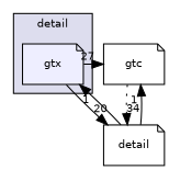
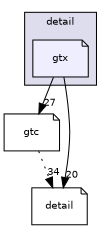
  digraph {
    compound=true
    node [fontname=Helvetica fontsize=10 shape=note]
    edge [headlabel=1 labeldistance=1.5 labelfontname=Helvetica labelfontsize=10 style=solid]
    n1 [fillcolor="#eeeeff" label=gtx pencolor=black style=filled]
    n2 [label=gtc]
    n3 [label=detail]
    subgraph cluster_1 {
      bgcolor="#ddddee"
      fontname=Helvetica
      fontsize=10
      label=detail
      pencolor=black
      n1
    }
    n1 -> n2 [headlabel=27]
    n1 -> n3 [headlabel=20]
    n2 -> n3 [headlabel=34 style=dotted]
-   n3 -> n1
-   n3 -> n2
  }
